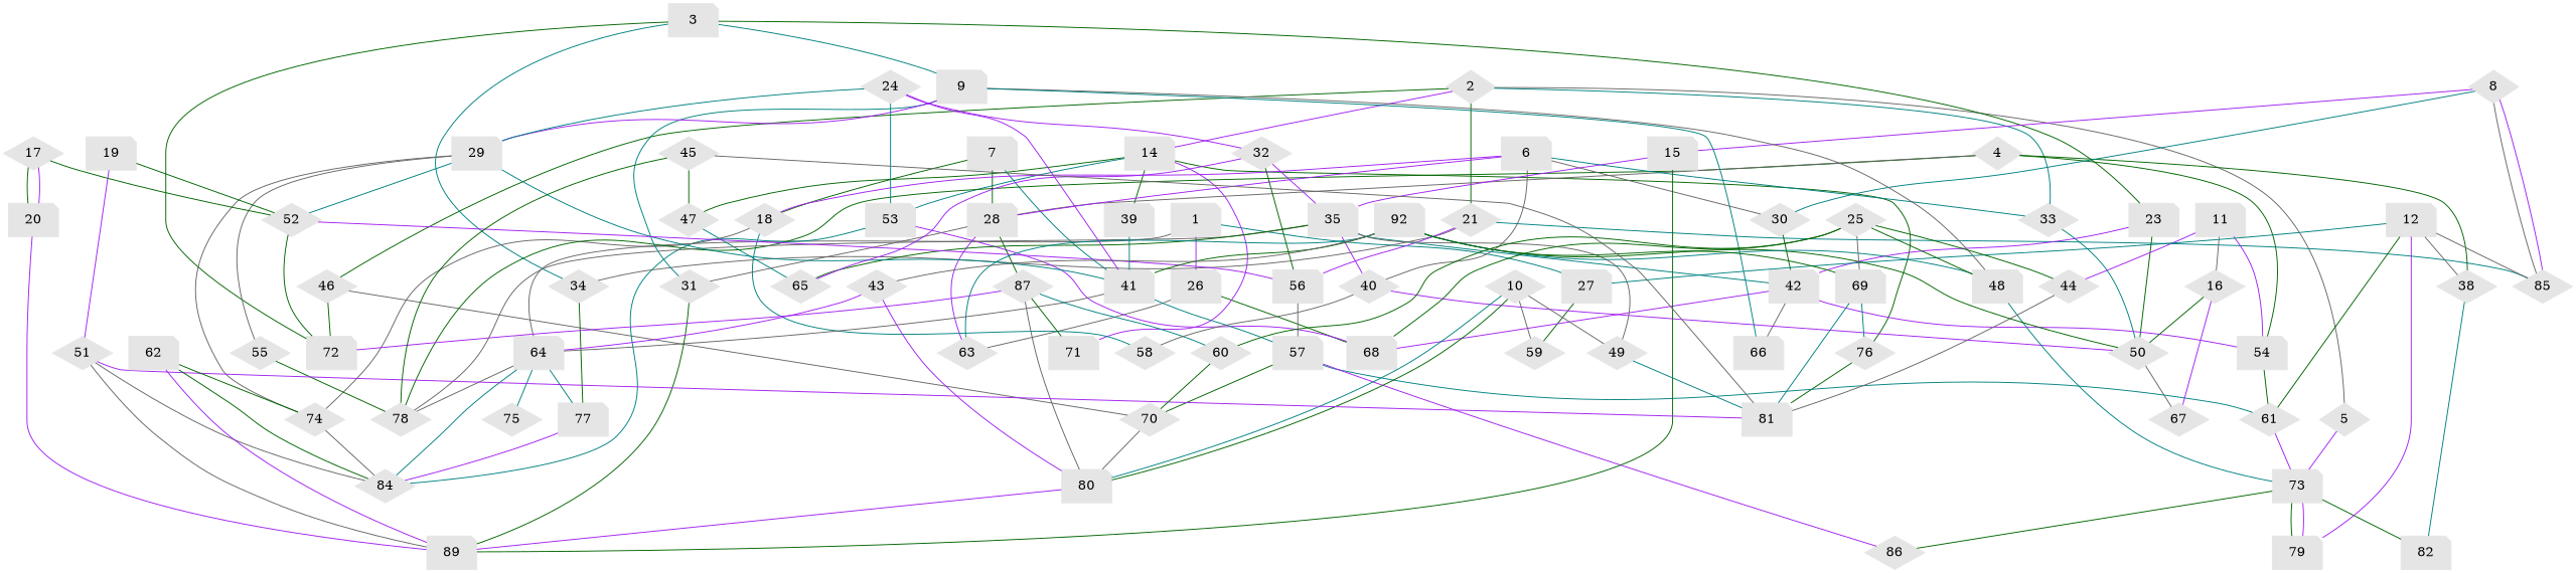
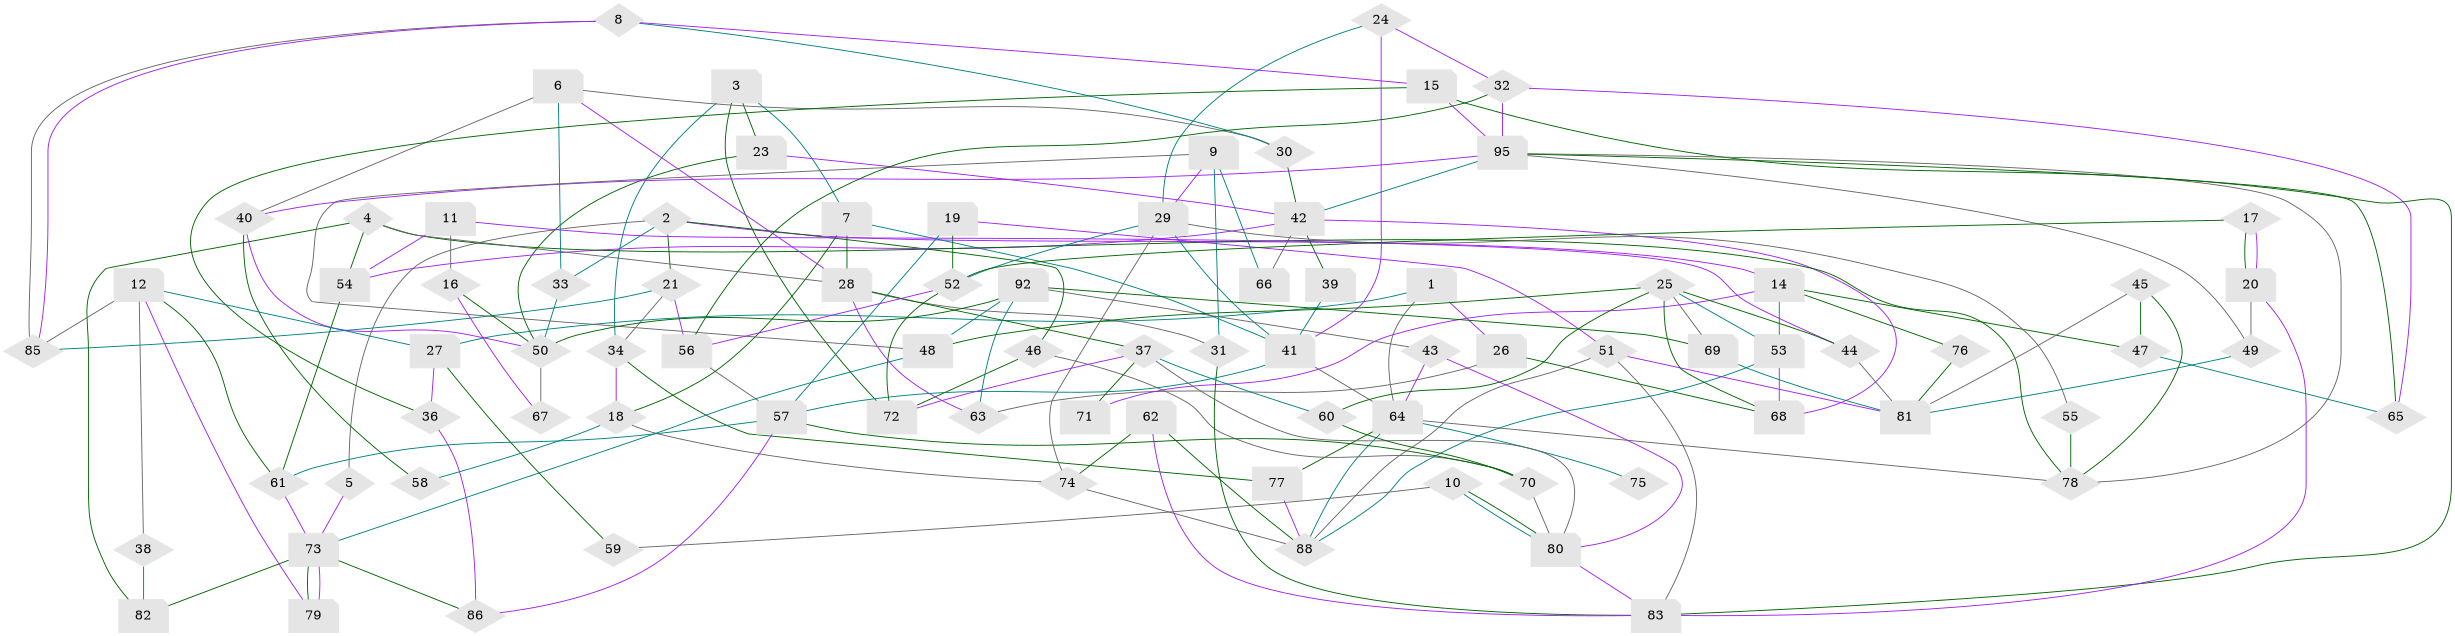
  graph {
    node [color=gray90 shape=diamond style=filled]
    edge [color=darkgreen]
    1 [shape=note]
    26 [shape=note]
    27 [shape=note]
    64 [shape=note]
    63
    68 [shape=note]
    59
+   36
    75
    78
    77 [shape=note]
-   84
+   84 [label=88]
    2
    5
    14 [shape=note]
    21
    33
    46
    73 [shape=note]
    39 [shape=note]
    47
    53 [shape=note]
    71 [shape=note]
    76
    34
    85
    56 [shape=note]
    50
    72 [shape=note]
    70
    3 [shape=note]
    7 [shape=note]
    23 [shape=note]
    28 [shape=note]
    18
    41 [shape=note]
    42 [shape=note]
    4
    54 [shape=note]
    82 [shape=note]
    31
-   37 [label=87]
+   37
    61
    79 [shape=note]
    86
    6 [shape=note]
    30
    40
    58
    74
    57 [shape=note]
    8
    15 [shape=note]
-   35 [shape=note]
-   83 [shape=note label=89]
+   35 [shape=note label=95]
+   83 [shape=note]
    9 [shape=note]
    29 [shape=note]
    48 [shape=note]
    66 [shape=note]
    52
    55
    10
    49
    80 [shape=note]
    81 [shape=note]
    11 [shape=note]
    16
    44
    67
    12 [shape=note]
    38
    19 [shape=note]
    51
    65
    17
    20 [shape=note]
    n77 [label=92 shape=note]
    43
    69 [shape=note]
    24
    32
    25
    60
    45
    62 [shape=note]
    1 -- 26 [color=purple]
    1 -- 27 [color=teal]
    1 -- 64 [color=gray40]
    26 -- 63 [color=gray40]
    26 -- 68
    27 -- 59
+   27 -- 36 [color=purple]
    64 -- 75 [color=teal]
    64 -- 78 [color=gray40]
-   64 -- 77 [color=teal]
+   64 -- 77
    64 -- 84 [color=teal]
+   36 -- 86 [color=purple]
    77 -- 84 [color=purple]
    2 -- 5 [color=gray40]
    2 -- 14 [color=purple]
    2 -- 21
    2 -- 33 [color=teal]
    2 -- 46
    5 -- 73 [color=purple]
-   14 -- 39
+   42 -- 39
    14 -- 47
    14 -- 53 [color=teal]
    14 -- 71 [color=purple]
    14 -- 76
    21 -- 34 [color=gray40]
    21 -- 85 [color=teal]
    21 -- 56 [color=purple]
    33 -- 50 [color=teal]
    46 -- 72
    46 -- 70 [color=gray40]
    73 -- 82
    73 -- 79
    73 -- 79 [color=purple]
    73 -- 86
    39 -- 41 [color=teal]
    47 -- 65 [color=teal]
    53 -- 68 [color=purple]
    53 -- 84 [color=teal]
    76 -- 81
    34 -- 77
    56 -- 57 [color=gray40]
    50 -- 67 [color=gray40]
    70 -- 80 [color=gray40]
    3 -- 34 [color=teal]
    3 -- 72
-   3 -- 9 [color=teal]
+   3 -- 7 [color=teal]
    3 -- 23
    7 -- 28
    7 -- 18
    7 -- 41 [color=teal]
    23 -- 50
    23 -- 42 [color=purple]
    28 -- 63 [color=purple]
    28 -- 31 [color=gray40]
    28 -- 37
    18 -- 58 [color=teal]
    18 -- 74 [color=gray40]
    41 -- 64 [color=gray40]
    41 -- 57 [color=teal]
    42 -- 68 [color=purple]
    42 -- 54 [color=purple]
    42 -- 66 [color=gray40]
    4 -- 78
    4 -- 28 [color=gray40]
    4 -- 54
-   4 -- 38
+   4 -- 82
    54 -- 61
    31 -- 83
    37 -- 71
    37 -- 72 [color=purple]
    37 -- 80 [color=gray40]
    37 -- 60 [color=teal]
    61 -- 73 [color=purple]
    6 -- 33 [color=teal]
    6 -- 28 [color=purple]
-   6 -- 18 [color=purple]
+   34 -- 18 [color=purple]
    6 -- 30 [color=gray40]
    6 -- 40 [color=gray40]
    30 -- 42
    40 -- 50 [color=purple]
-   40 -- 58 [color=gray40]
+   40 -- 58
    74 -- 84 [color=gray40]
    57 -- 70
    57 -- 61 [color=teal]
    57 -- 86 [color=purple]
    8 -- 85 [color=gray40]
    8 -- 85 [color=purple]
    8 -- 30 [color=teal]
    8 -- 15 [color=purple]
+   15 -- 36
    15 -- 35 [color=purple]
    15 -- 83
    35 -- 78 [color=gray40]
    35 -- 42 [color=teal]
    35 -- 40 [color=purple]
    35 -- 49 [color=gray40]
    35 -- 65
    9 -- 31 [color=teal]
    9 -- 29 [color=purple]
    9 -- 48 [color=gray40]
    9 -- 66 [color=teal]
    29 -- 41 [color=teal]
    29 -- 74 [color=gray40]
    29 -- 52 [color=teal]
    29 -- 55 [color=gray40]
    48 -- 73 [color=teal]
    52 -- 56 [color=purple]
    52 -- 72
    55 -- 78
    10 -- 59 [color=gray40]
-   10 -- 49 [color=gray40]
+   20 -- 49 [color=gray40]
    10 -- 80 [color=teal]
    10 -- 80
    49 -- 81 [color=teal]
    80 -- 83 [color=purple]
    11 -- 54 [color=purple]
    11 -- 16 [color=gray40]
    11 -- 44 [color=purple]
    16 -- 50
    16 -- 67 [color=purple]
    44 -- 81 [color=gray40]
    12 -- 27 [color=teal]
    12 -- 85 [color=gray40]
    12 -- 61
    12 -- 79 [color=purple]
    12 -- 38 [color=gray40]
    38 -- 82 [color=teal]
+   19 -- 57 [color=teal]
    19 -- 52
    19 -- 51 [color=purple]
    51 -- 84 [color=gray40]
    51 -- 83 [color=gray40]
    51 -- 81 [color=purple]
    17 -- 52
    17 -- 20
    17 -- 20 [color=purple]
    20 -- 83 [color=purple]
    n77 -- 63 [color=teal]
    n77 -- 50
-   n77 -- 41
    n77 -- 48 [color=teal]
    n77 -- 43 [color=gray40]
    n77 -- 69
    43 -- 64 [color=purple]
    43 -- 80 [color=purple]
-   69 -- 76 [color=teal]
    69 -- 81 [color=teal]
-   24 -- 53 [color=teal]
+   25 -- 53 [color=teal]
    24 -- 41 [color=purple]
    24 -- 29 [color=teal]
    24 -- 32 [color=purple]
    32 -- 56
    32 -- 35 [color=purple]
    32 -- 65 [color=purple]
    25 -- 68
    25 -- 48
    25 -- 44
    25 -- 69 [color=gray40]
    25 -- 60
    60 -- 70
    45 -- 78
    45 -- 47
    45 -- 81 [color=gray40]
    62 -- 84
    62 -- 74
    62 -- 83 [color=purple]
  }
